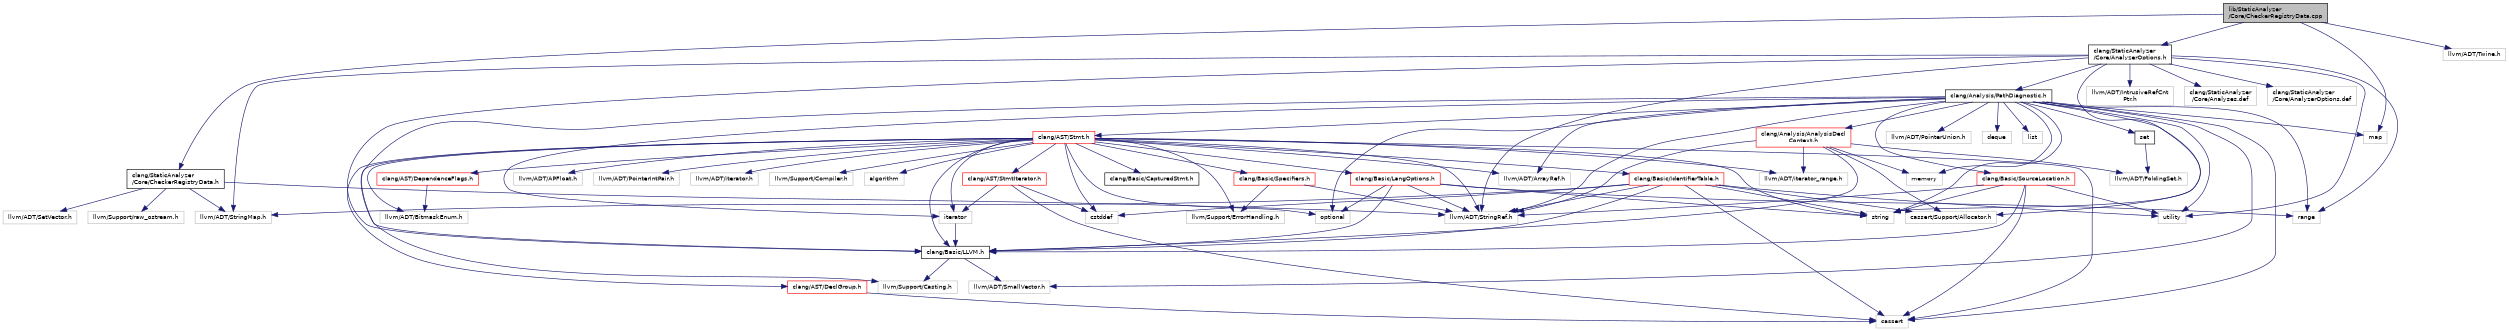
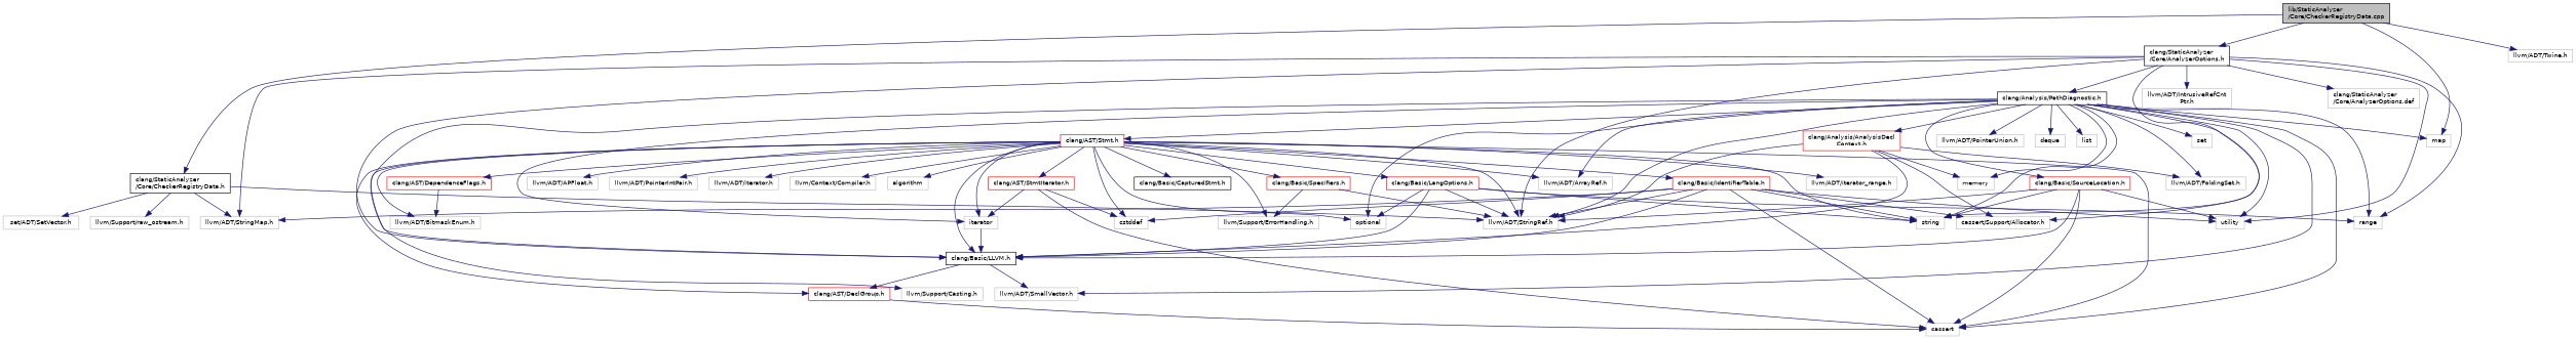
  digraph {
    node [color=grey75 fontname=Helvetica fontsize=10 shape=record]
    edge [color=midnightblue fontname=Helvetica fontsize=10 labelfontname=Helvetica labelfontsize=10 style=solid]
    n1 [color=black fillcolor=grey75 fontcolor=black height=0.2 label="lib/StaticAnalyzer\l/Core/CheckerRegistryData.cpp" style=filled width=0.4]
    n2 [color=black height=0.2 label="clang/StaticAnalyzer\l/Core/CheckerRegistryData.h" width=0.4]
    n3 [color=black height=0.2 label="clang/StaticAnalyzer\l/Core/AnalyzerOptions.h" width=0.4]
    n4 [height=0.2 label=map width=0.4]
    n5 [height=0.2 label="llvm/ADT/Twine.h" width=0.4]
-   n6 [height=0.2 label="llvm/ADT/SetVector.h" width=0.4]
+   n6 [height=0.2 label="set/ADT/SetVector.h" width=0.4]
    n7 [height=0.2 label="llvm/ADT/StringMap.h" width=0.4]
    n8 [height=0.2 label="llvm/ADT/StringRef.h" width=0.4]
    n9 [height=0.2 label="llvm/Support/raw_ostream.h" width=0.4]
    n10 [color=black height=0.2 label="clang/Basic/LLVM.h" width=0.4]
    n11 [color=black height=0.2 label="clang/Analysis/PathDiagnostic.h" width=0.4]
    n12 [height=0.2 label=string width=0.4]
    n13 [height=0.2 label=utility width=0.4]
    n14 [height=0.2 label=range width=0.4]
    n15 [height=0.2 label="llvm/ADT/IntrusiveRefCnt\lPtr.h" width=0.4]
-   n16 [height=0.2 label="clang/StaticAnalyzer\l/Core/Analyses.def" width=0.4]
    n17 [height=0.2 label="clang/StaticAnalyzer\l/Core/AnalyzerOptions.def" width=0.4]
    n18 [height=0.2 label="llvm/Support/Casting.h" width=0.4]
    n19 [height=0.2 label="llvm/ADT/SmallVector.h" width=0.4]
    n20 [color=red height=0.2 label="clang/AST/Stmt.h" width=0.4]
    n21 [height=0.2 label=cassert width=0.4]
    n22 [height=0.2 label=iterator width=0.4]
    n23 [height=0.2 label="cassert/Support/Allocator.h" width=0.4]
    n24 [height=0.2 label=optional width=0.4]
    n25 [color=red height=0.2 label="clang/Basic/SourceLocation.h" width=0.4]
    n26 [height=0.2 label="llvm/ADT/ArrayRef.h" width=0.4]
    n27 [color=red height=0.2 label="clang/Analysis/AnalysisDecl\lContext.h" width=0.4]
    n28 [height=0.2 label="llvm/ADT/FoldingSet.h" width=0.4]
    n29 [height=0.2 label=memory width=0.4]
    n30 [height=0.2 label="llvm/ADT/PointerUnion.h" width=0.4]
    n31 [height=0.2 label=deque width=0.4]
    n32 [height=0.2 label=list width=0.4]
-   n33 [color=black height=0.2 label=set width=0.4]
+   n33 [height=0.2 label=set width=0.4]
    n34 [color=red height=0.2 label="clang/AST/DeclGroup.h" width=0.4]
    n35 [color=red height=0.2 label="clang/AST/DependenceFlags.h" width=0.4]
    n36 [height=0.2 label="llvm/ADT/BitmaskEnum.h" width=0.4]
    n37 [color=red height=0.2 label="clang/AST/StmtIterator.h" width=0.4]
    n38 [height=0.2 label=cstddef width=0.4]
    n39 [color=black height=0.2 label="clang/Basic/CapturedStmt.h" width=0.4]
    n40 [color=red height=0.2 label="clang/Basic/IdentifierTable.h" width=0.4]
    n41 [color=red height=0.2 label="clang/Basic/LangOptions.h" width=0.4]
    n42 [color=red height=0.2 label="clang/Basic/Specifiers.h" width=0.4]
    n43 [height=0.2 label="llvm/Support/ErrorHandling.h" width=0.4]
    n44 [height=0.2 label="llvm/ADT/APFloat.h" width=0.4]
    n45 [height=0.2 label="llvm/ADT/PointerIntPair.h" width=0.4]
    n46 [height=0.2 label="llvm/ADT/iterator.h" width=0.4]
    n47 [height=0.2 label="llvm/ADT/iterator_range.h" width=0.4]
-   n48 [height=0.2 label="llvm/Support/Compiler.h" width=0.4]
+   n48 [height=0.2 label="llvm/Context/Compiler.h" width=0.4]
    n49 [height=0.2 label=algorithm width=0.4]
    n1 -> n2
    n1 -> n3
    n1 -> n4
    n1 -> n5
    n2 -> n6
    n2 -> n7
    n2 -> n8
    n2 -> n9
    n3 -> n7
    n3 -> n8
    n3 -> n10
    n3 -> n11
    n3 -> n12
    n3 -> n13
    n3 -> n14
    n3 -> n15
-   n3 -> n16
    n3 -> n17
-   n10 -> n18
+   n10 -> n34
    n10 -> n19
    n11 -> n4
    n11 -> n8
    n11 -> n10
    n11 -> n12
    n11 -> n13
    n11 -> n14
    n11 -> n19
    n11 -> n20
    n11 -> n21
    n11 -> n22
    n11 -> n23
    n11 -> n24
    n11 -> n25
    n11 -> n26
    n11 -> n27
-   n33 -> n28
+   n11 -> n28
    n11 -> n29
    n11 -> n30
    n11 -> n31
    n11 -> n32
    n11 -> n33
    n20 -> n8
    n20 -> n10
    n20 -> n12
    n20 -> n18
    n20 -> n21
    n20 -> n22
    n20 -> n24
    n20 -> n26
    n20 -> n34
    n20 -> n35
    n20 -> n36
    n20 -> n37
    n20 -> n38
    n20 -> n39
    n20 -> n40
    n20 -> n41
    n20 -> n42
    n20 -> n43
    n20 -> n44
    n20 -> n45
    n20 -> n46
    n20 -> n47
    n20 -> n48
    n20 -> n49
    n22 -> n10
    n25 -> n8
    n25 -> n10
    n25 -> n12
    n25 -> n13
    n25 -> n21
    n27 -> n8
    n27 -> n10
    n27 -> n23
    n27 -> n28
    n27 -> n29
-   n27 -> n47
    n34 -> n21
    n35 -> n36
    n37 -> n21
    n37 -> n22
    n37 -> n38
    n40 -> n7
    n40 -> n8
    n40 -> n10
    n40 -> n12
    n40 -> n13
    n40 -> n21
    n40 -> n23
    n40 -> n38
    n41 -> n8
    n41 -> n10
    n41 -> n12
    n41 -> n14
    n41 -> n24
    n42 -> n8
    n42 -> n43
  }
